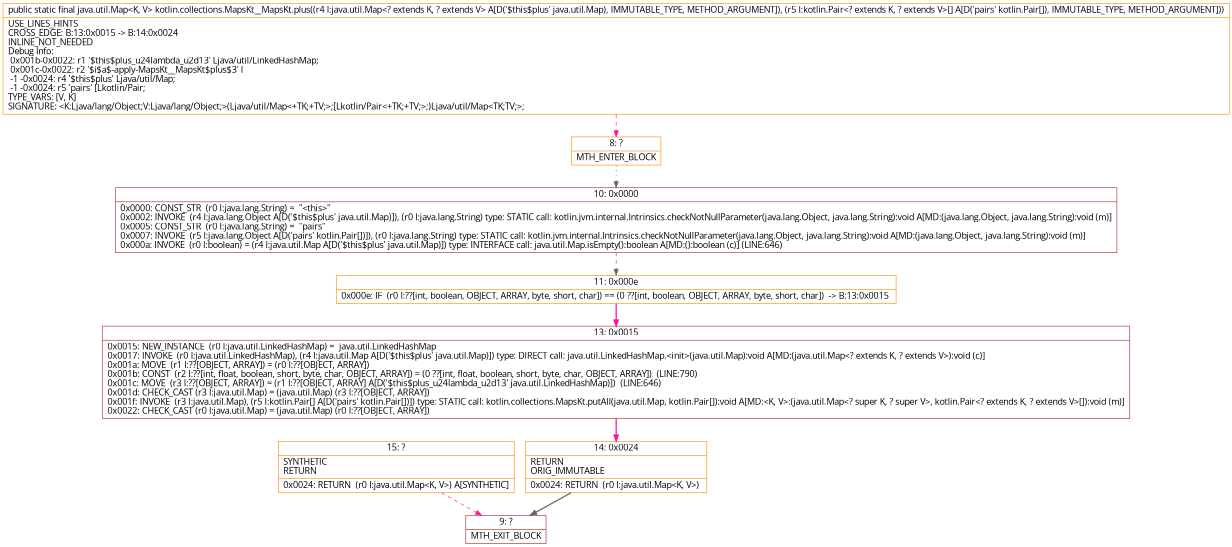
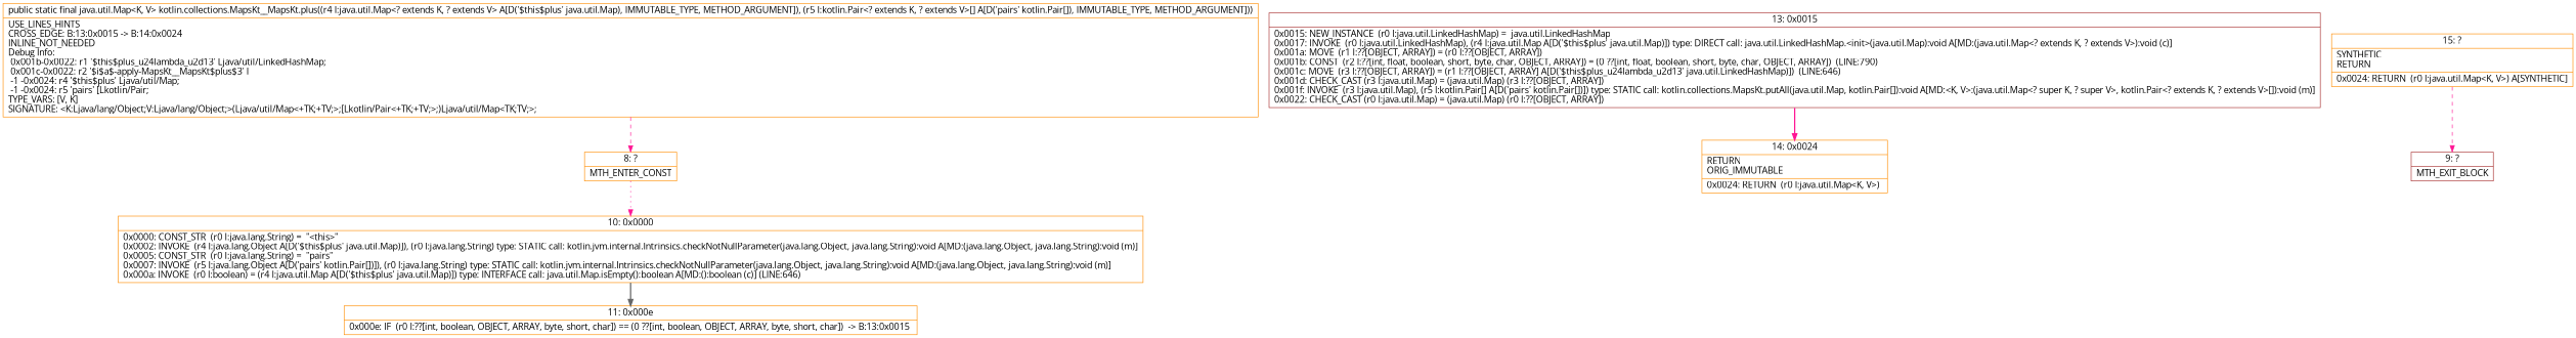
  digraph {
    fontname="Open Sans"
    node [color=darkorange fontname="Open Sans" shape=record]
    edge [color=deeppink fontname="Open Sans" style=dashed]
-   n1 [label="{8\:\ ?|MTH_ENTER_BLOCK\l}"]
-   n2 [color=brown label="{10\:\ 0x0000|0x0000: CONST_STR  (r0 I:java.lang.String) =  \"\<this\>\" \l0x0002: INVOKE  (r4 I:java.lang.Object A[D('$this$plus' java.util.Map)]), (r0 I:java.lang.String) type: STATIC call: kotlin.jvm.internal.Intrinsics.checkNotNullParameter(java.lang.Object, java.lang.String):void A[MD:(java.lang.Object, java.lang.String):void (m)]\l0x0005: CONST_STR  (r0 I:java.lang.String) =  \"pairs\" \l0x0007: INVOKE  (r5 I:java.lang.Object A[D('pairs' kotlin.Pair[])]), (r0 I:java.lang.String) type: STATIC call: kotlin.jvm.internal.Intrinsics.checkNotNullParameter(java.lang.Object, java.lang.String):void A[MD:(java.lang.Object, java.lang.String):void (m)]\l0x000a: INVOKE  (r0 I:boolean) = (r4 I:java.util.Map A[D('$this$plus' java.util.Map)]) type: INTERFACE call: java.util.Map.isEmpty():boolean A[MD:():boolean (c)] (LINE:646)\l}"]
+   n1 [label="{8\:\ ?|MTH_ENTER_CONST\l}"]
+   n2 [label="{10\:\ 0x0000|0x0000: CONST_STR  (r0 I:java.lang.String) =  \"\<this\>\" \l0x0002: INVOKE  (r4 I:java.lang.Object A[D('$this$plus' java.util.Map)]), (r0 I:java.lang.String) type: STATIC call: kotlin.jvm.internal.Intrinsics.checkNotNullParameter(java.lang.Object, java.lang.String):void A[MD:(java.lang.Object, java.lang.String):void (m)]\l0x0005: CONST_STR  (r0 I:java.lang.String) =  \"pairs\" \l0x0007: INVOKE  (r5 I:java.lang.Object A[D('pairs' kotlin.Pair[])]), (r0 I:java.lang.String) type: STATIC call: kotlin.jvm.internal.Intrinsics.checkNotNullParameter(java.lang.Object, java.lang.String):void A[MD:(java.lang.Object, java.lang.String):void (m)]\l0x000a: INVOKE  (r0 I:boolean) = (r4 I:java.util.Map A[D('$this$plus' java.util.Map)]) type: INTERFACE call: java.util.Map.isEmpty():boolean A[MD:():boolean (c)] (LINE:646)\l}"]
    n3 [label="{11\:\ 0x000e|0x000e: IF  (r0 I:??[int, boolean, OBJECT, ARRAY, byte, short, char]) == (0 ??[int, boolean, OBJECT, ARRAY, byte, short, char])  \-\> B:13:0x0015 \l}"]
    n4 [color=brown label="{13\:\ 0x0015|0x0015: NEW_INSTANCE  (r0 I:java.util.LinkedHashMap) =  java.util.LinkedHashMap \l0x0017: INVOKE  (r0 I:java.util.LinkedHashMap), (r4 I:java.util.Map A[D('$this$plus' java.util.Map)]) type: DIRECT call: java.util.LinkedHashMap.\<init\>(java.util.Map):void A[MD:(java.util.Map\<? extends K, ? extends V\>):void (c)]\l0x001a: MOVE  (r1 I:??[OBJECT, ARRAY]) = (r0 I:??[OBJECT, ARRAY]) \l0x001b: CONST  (r2 I:??[int, float, boolean, short, byte, char, OBJECT, ARRAY]) = (0 ??[int, float, boolean, short, byte, char, OBJECT, ARRAY])  (LINE:790)\l0x001c: MOVE  (r3 I:??[OBJECT, ARRAY]) = (r1 I:??[OBJECT, ARRAY] A[D('$this$plus_u24lambda_u2d13' java.util.LinkedHashMap)])  (LINE:646)\l0x001d: CHECK_CAST (r3 I:java.util.Map) = (java.util.Map) (r3 I:??[OBJECT, ARRAY]) \l0x001f: INVOKE  (r3 I:java.util.Map), (r5 I:kotlin.Pair[] A[D('pairs' kotlin.Pair[])]) type: STATIC call: kotlin.collections.MapsKt.putAll(java.util.Map, kotlin.Pair[]):void A[MD:\<K, V\>:(java.util.Map\<? super K, ? super V\>, kotlin.Pair\<? extends K, ? extends V\>[]):void (m)]\l0x0022: CHECK_CAST (r0 I:java.util.Map) = (java.util.Map) (r0 I:??[OBJECT, ARRAY]) \l}"]
    n5 [label="{14\:\ 0x0024|RETURN\lORIG_IMMUTABLE\l|0x0024: RETURN  (r0 I:java.util.Map\<K, V\>) \l}"]
    n6 [label="{15\:\ ?|SYNTHETIC\lRETURN\l|0x0024: RETURN  (r0 I:java.util.Map\<K, V\>) A[SYNTHETIC]\l}"]
    n7 [color=brown label="{9\:\ ?|MTH_EXIT_BLOCK\l}"]
    n8 [label="{public static final java.util.Map\<K, V\> kotlin.collections.MapsKt__MapsKt.plus((r4 I:java.util.Map\<? extends K, ? extends V\> A[D('$this$plus' java.util.Map), IMMUTABLE_TYPE, METHOD_ARGUMENT]), (r5 I:kotlin.Pair\<? extends K, ? extends V\>[] A[D('pairs' kotlin.Pair[]), IMMUTABLE_TYPE, METHOD_ARGUMENT]))  | USE_LINES_HINTS\lCROSS_EDGE: B:13:0x0015 \-\> B:14:0x0024\lINLINE_NOT_NEEDED\lDebug Info:\l  0x001b\-0x0022: r1 '$this$plus_u24lambda_u2d13' Ljava\/util\/LinkedHashMap;\l  0x001c\-0x0022: r2 '$i$a$\-apply\-MapsKt__MapsKt$plus$3' I\l  \-1 \-0x0024: r4 '$this$plus' Ljava\/util\/Map;\l  \-1 \-0x0024: r5 'pairs' [Lkotlin\/Pair;\lTYPE_VARS: [V, K]\lSIGNATURE: \<K:Ljava\/lang\/Object;V:Ljava\/lang\/Object;\>(Ljava\/util\/Map\<+TK;+TV;\>;[Lkotlin\/Pair\<+TK;+TV;\>;)Ljava\/util\/Map\<TK;TV;\>;\l}"]
-   n1 -> n2 [color=gray40 style=dotted]
-   n2 -> n3 [color=gray40]
-   n3 -> n4 [style=bold]
+   n1 -> n2 [style=dotted]
+   n2 -> n3 [color=gray40 style=bold]
    n4 -> n5 [style=bold]
-   n5 -> n7 [color=gray40 style=bold]
    n6 -> n7
    n8 -> n1
  }
